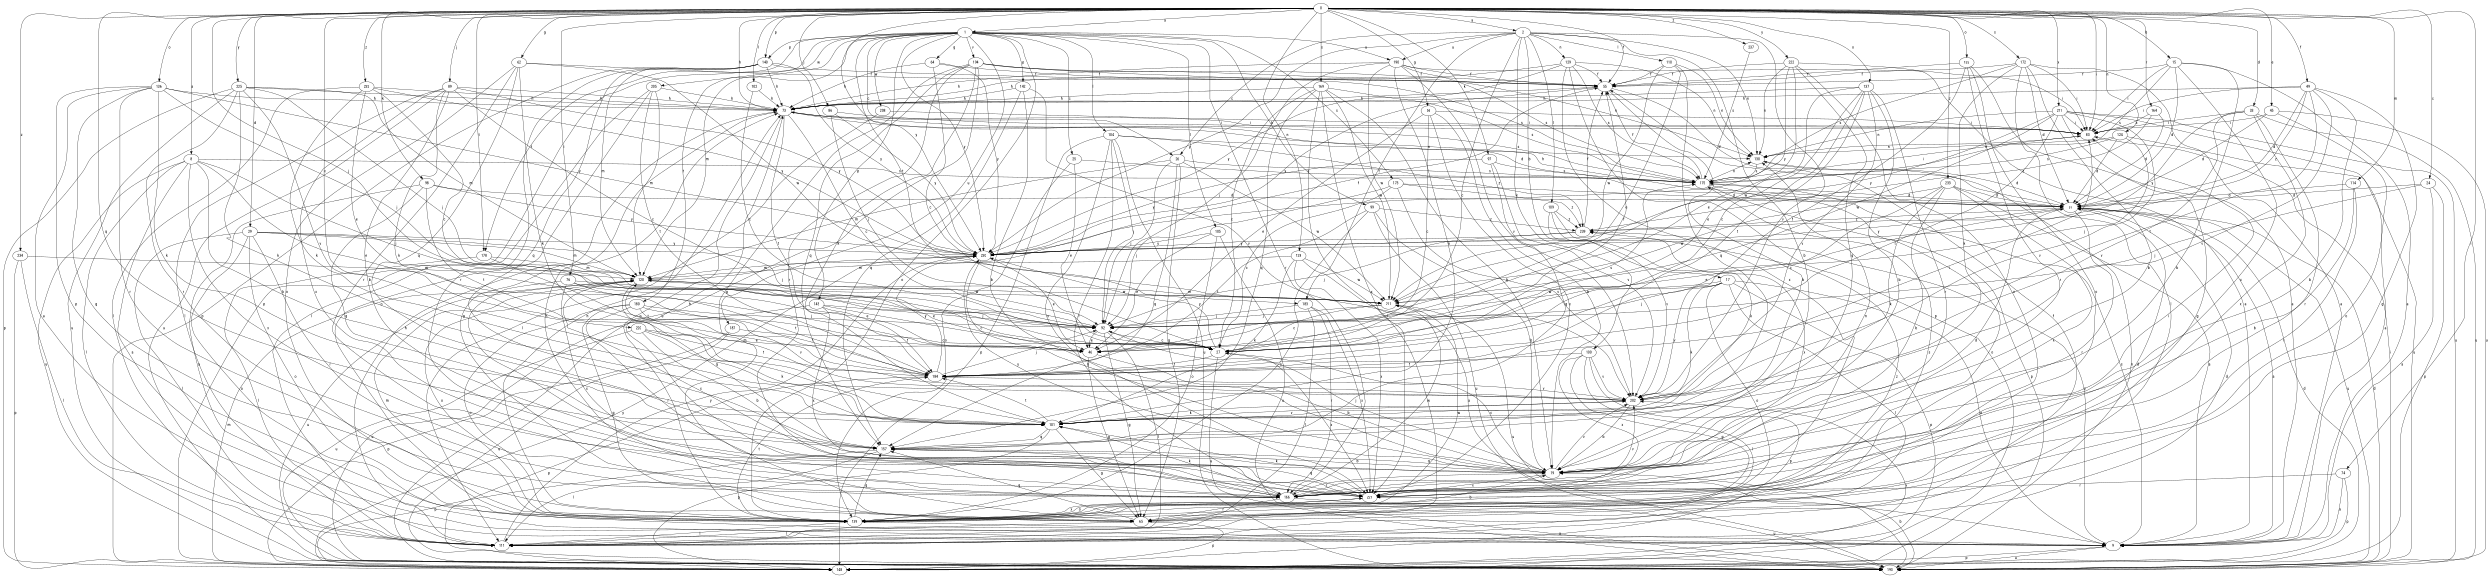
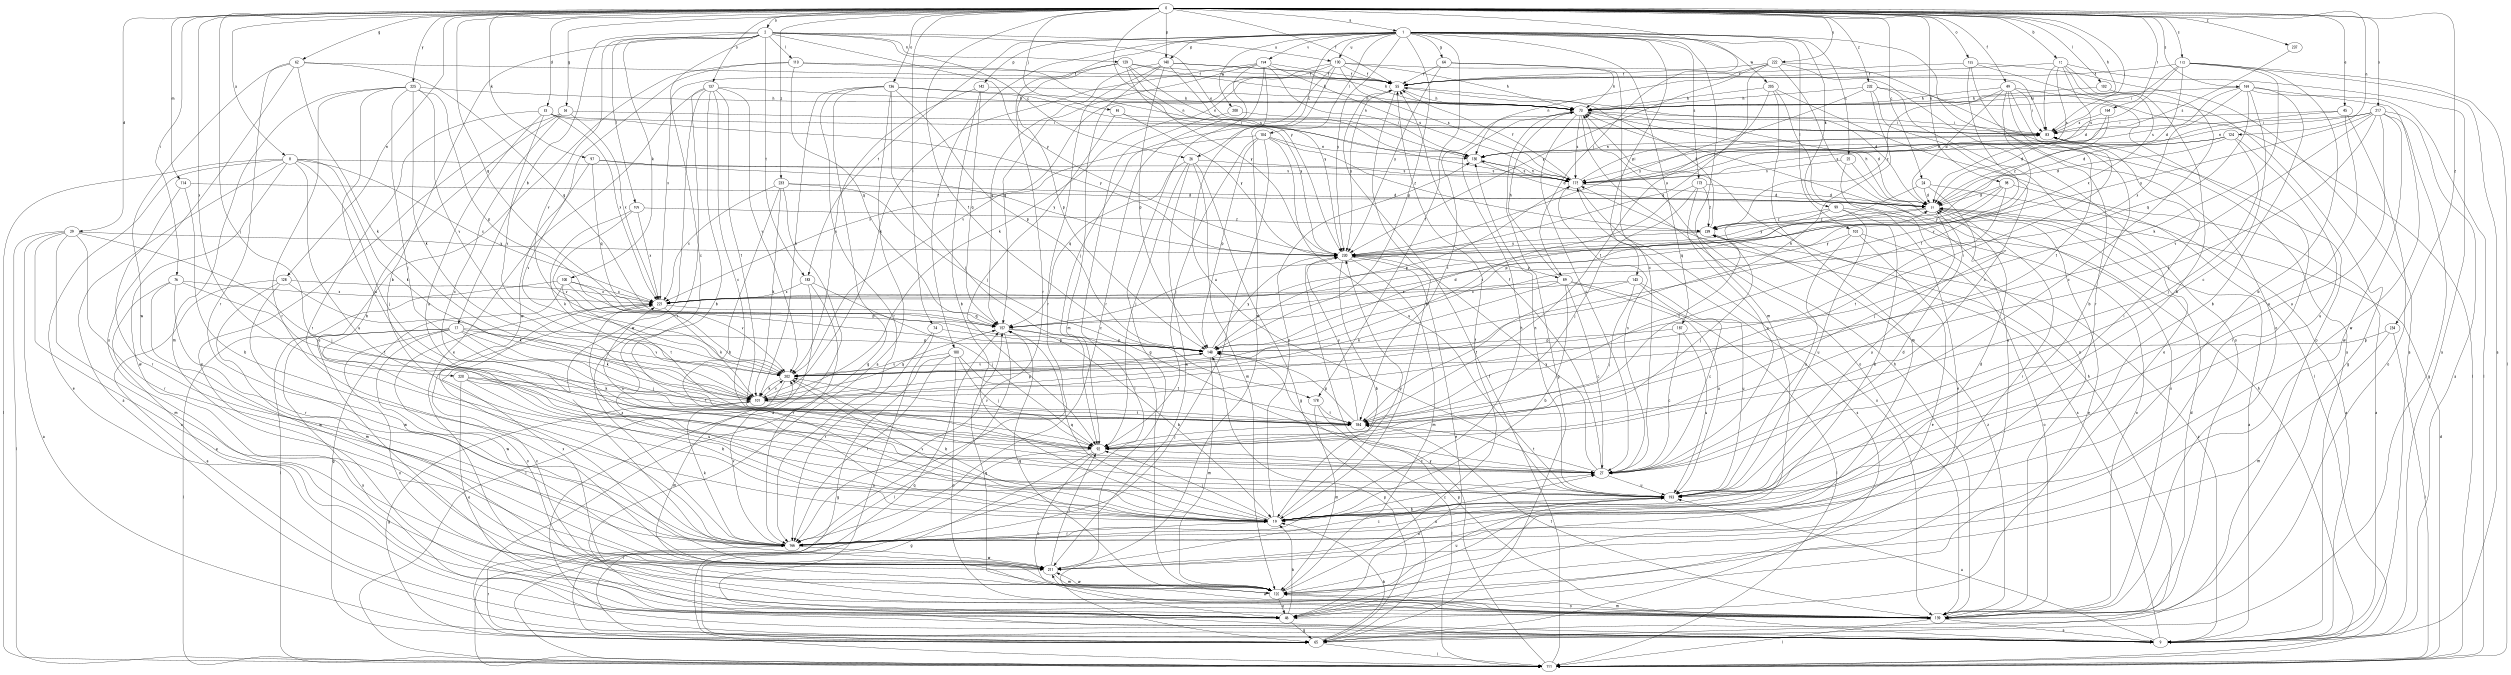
  strict digraph {
    fontname="Roboto Condensed"
    node [fontname="Roboto Condensed"]
    edge [fontname="Roboto Condensed"]
    0
    1
    2
    8
    15
    24
    29
    33
    45
    49
    55
    56
    62
    73
    74
    76
    83
    86
    89
    92
    97
    98
    102
    114
    124
    128
    132
    136
    137
    140
    157
    164
    169
    172
    178
    217
    220
    222
    225
    230
    232
    233
    234
    237
    25
    26
    64
    99
    104
    105
    120
    139
    142
    143
    148
    166
    173
    180
    183
    187
    190
    194
    205
    208
    17
    19
    27
    100
    109
    110
    129
    130
    202
    9
    46
    101
    111
    175
    193
    221
    37
    239
    65
    184
    211
    0 -> 1 [label=a]
    0 -> 2 [label=a]
    0 -> 8 [label=a]
    0 -> 15 [label=b]
    0 -> 24 [label=c]
    0 -> 29 [label=d]
    0 -> 33 [label=d]
    0 -> 45 [label=e]
    0 -> 49 [label=f]
    0 -> 55 [label=f]
    0 -> 56 [label=g]
    0 -> 62 [label=g]
    0 -> 73 [label=h]
    0 -> 74 [label=i]
    0 -> 76 [label=i]
    0 -> 83 [label=i]
    0 -> 86 [label=j]
    0 -> 89 [label=j]
    0 -> 92 [label=j]
    0 -> 97 [label=k]
    0 -> 98 [label=k]
    0 -> 102 [label=l]
    0 -> 114 [label=m]
    0 -> 124 [label=n]
    0 -> 128 [label=n]
    0 -> 132 [label=o]
    0 -> 136 [label=o]
    0 -> 137 [label=o]
    0 -> 140 [label=p]
    0 -> 157 [label=q]
    0 -> 164 [label=r]
    0 -> 169 [label=s]
    0 -> 172 [label=s]
    0 -> 178 [label=t]
    0 -> 217 [label=x]
    0 -> 220 [label=x]
    0 -> 222 [label=y]
    0 -> 225 [label=y]
    0 -> 230 [label=y]
    0 -> 232 [label=z]
    0 -> 233 [label=z]
    0 -> 234 [label=z]
    0 -> 237 [label=z]
    1 -> 140 [label=p]
    1 -> 178 [label=t]
    1 -> 230 [label=y]
    1 -> 25 [label=c]
    1 -> 26 [label=c]
    1 -> 64 [label=g]
    1 -> 99 [label=k]
    1 -> 104 [label=l]
    1 -> 105 [label=l]
    1 -> 120 [label=m]
    1 -> 139 [label=o]
    1 -> 142 [label=p]
    1 -> 143 [label=p]
    1 -> 148 [label=p]
    1 -> 166 [label=r]
    1 -> 173 [label=s]
    1 -> 180 [label=t]
    1 -> 183 [label=t]
    1 -> 187 [label=u]
    1 -> 190 [label=u]
    1 -> 194 [label=v]
    1 -> 205 [label=w]
    1 -> 208 [label=w]
    2 -> 230 [label=y]
    2 -> 26 [label=c]
    2 -> 183 [label=t]
    2 -> 190 [label=u]
    2 -> 17 [label=b]
    2 -> 19 [label=b]
    2 -> 27 [label=c]
    2 -> 100 [label=k]
    2 -> 109 [label=l]
    2 -> 110 [label=l]
    2 -> 129 [label=n]
    2 -> 130 [label=n]
    2 -> 202 [label=v]
    8 -> 92 [label=j]
    8 -> 9 [label=a]
    8 -> 46 [label=e]
    8 -> 101 [label=k]
    8 -> 111 [label=l]
    8 -> 175 [label=s]
    8 -> 193 [label=u]
    8 -> 221 [label=x]
    15 -> 55 [label=f]
    15 -> 83 [label=i]
    15 -> 19 [label=b]
    15 -> 9 [label=a]
    15 -> 175 [label=s]
    15 -> 221 [label=x]
    15 -> 37 [label=d]
    24 -> 92 [label=j]
    24 -> 148 [label=p]
    24 -> 9 [label=a]
    24 -> 37 [label=d]
    29 -> 92 [label=j]
    29 -> 230 [label=y]
    29 -> 120 [label=m]
    29 -> 139 [label=o]
    29 -> 166 [label=r]
    29 -> 9 [label=a]
    29 -> 111 [label=l]
    33 -> 83 [label=i]
    33 -> 230 [label=y]
    33 -> 166 [label=r]
    33 -> 202 [label=v]
    33 -> 193 [label=u]
    33 -> 221 [label=x]
    45 -> 83 [label=i]
    45 -> 139 [label=o]
    45 -> 193 [label=u]
    45 -> 37 [label=d]
    49 -> 73 [label=h]
    49 -> 83 [label=i]
    49 -> 19 [label=b]
    49 -> 202 [label=v]
    49 -> 37 [label=d]
    49 -> 239 [label=z]
    49 -> 65 [label=g]
    49 -> 184 [label=t]
    55 -> 73 [label=h]
    55 -> 230 [label=y]
    55 -> 19 [label=b]
    55 -> 37 [label=d]
    56 -> 83 [label=i]
    56 -> 19 [label=b]
    56 -> 27 [label=c]
    56 -> 46 [label=e]
    56 -> 221 [label=x]
    62 -> 55 [label=f]
    62 -> 157 [label=q]
    62 -> 139 [label=o]
    62 -> 166 [label=r]
    62 -> 101 [label=k]
    62 -> 211 [label=w]
    73 -> 83 [label=i]
    73 -> 139 [label=o]
    73 -> 27 [label=c]
    73 -> 175 [label=s]
    73 -> 37 [label=d]
    73 -> 65 [label=g]
    73 -> 184 [label=t]
    74 -> 148 [label=p]
    74 -> 166 [label=r]
    74 -> 9 [label=a]
    76 -> 166 [label=r]
    76 -> 46 [label=e]
    76 -> 221 [label=x]
    76 -> 184 [label=t]
    76 -> 211 [label=w]
    83 -> 130 [label=n]
    86 -> 83 [label=i]
    86 -> 92 [label=j]
    86 -> 230 [label=y]
    89 -> 73 [label=h]
-   89 -> 230 [label=y]
+   230 -> 89 [label=y]
    89 -> 19 [label=b]
    89 -> 27 [label=c]
    89 -> 101 [label=k]
    89 -> 111 [label=l]
    89 -> 193 [label=u]
    89 -> 221 [label=x]
    92 -> 27 [label=c]
    92 -> 46 [label=e]
    92 -> 111 [label=l]
    92 -> 65 [label=g]
    97 -> 157 [label=q]
    97 -> 230 [label=y]
    97 -> 202 [label=v]
    97 -> 175 [label=s]
    98 -> 157 [label=q]
    98 -> 230 [label=y]
    98 -> 9 [label=a]
    98 -> 37 [label=d]
    98 -> 184 [label=t]
    102 -> 73 [label=h]
    102 -> 27 [label=c]
    114 -> 166 [label=r]
    114 -> 19 [label=b]
    114 -> 37 [label=d]
    124 -> 92 [label=j]
    124 -> 130 [label=n]
    124 -> 175 [label=s]
    124 -> 193 [label=u]
    124 -> 37 [label=d]
    128 -> 120 [label=m]
    128 -> 9 [label=a]
    128 -> 101 [label=k]
    128 -> 221 [label=x]
    128 -> 211 [label=w]
    132 -> 55 [label=f]
    132 -> 139 [label=o]
    132 -> 166 [label=r]
    132 -> 9 [label=a]
    132 -> 184 [label=t]
    136 -> 73 [label=h]
    136 -> 92 [label=j]
    136 -> 230 [label=y]
-   136 -> 139 [label=p]
+   136 -> 148 [label=p]
    136 -> 166 [label=r]
    136 -> 9 [label=a]
    136 -> 101 [label=k]
    136 -> 65 [label=g]
    137 -> 73 [label=h]
    137 -> 166 [label=r]
    137 -> 19 [label=b]
    137 -> 27 [label=c]
    137 -> 202 [label=v]
    137 -> 46 [label=e]
    137 -> 184 [label=t]
    137 -> 211 [label=w]
    140 -> 55 [label=f]
    140 -> 73 [label=h]
    140 -> 157 [label=q]
    140 -> 230 [label=y]
    140 -> 120 [label=m]
    140 -> 148 [label=p]
    140 -> 166 [label=r]
    157 -> 148 [label=p]
    157 -> 19 [label=b]
    157 -> 111 [label=l]
    164 -> 83 [label=x]
    164 -> 37 [label=d]
    164 -> 239 [label=z]
    169 -> 73 [label=h]
    169 -> 157 [label=q]
    169 -> 19 [label=b]
    169 -> 27 [label=c]
    169 -> 111 [label=l]
    169 -> 175 [label=s]
    169 -> 221 [label=x]
    169 -> 211 [label=w]
    172 -> 55 [label=f]
    172 -> 83 [label=i]
    172 -> 19 [label=b]
    172 -> 9 [label=a]
    172 -> 101 [label=k]
    172 -> 111 [label=l]
    172 -> 175 [label=s]
    172 -> 37 [label=d]
    178 -> 120 [label=m]
    178 -> 111 [label=l]
    178 -> 184 [label=t]
    217 -> 83 [label=i]
    217 -> 230 [label=y]
    217 -> 130 [label=n]
    217 -> 202 [label=v]
    217 -> 9 [label=a]
    217 -> 193 [label=u]
    217 -> 65 [label=g]
    217 -> 184 [label=t]
    217 -> 211 [label=w]
    220 -> 19 [label=b]
    220 -> 46 [label=e]
    220 -> 101 [label=k]
    220 -> 193 [label=u]
    220 -> 184 [label=t]
    222 -> 55 [label=f]
    222 -> 157 [label=q]
    222 -> 230 [label=y]
    222 -> 139 [label=o]
    222 -> 130 [label=n]
    222 -> 9 [label=a]
    222 -> 46 [label=e]
    225 -> 73 [label=h]
    225 -> 92 [label=j]
    225 -> 120 [label=m]
    225 -> 148 [label=p]
    225 -> 166 [label=r]
    225 -> 202 [label=v]
    225 -> 101 [label=k]
    225 -> 193 [label=u]
    230 -> 120 [label=m]
    230 -> 19 [label=b]
    230 -> 46 [label=e]
    232 -> 73 [label=h]
    232 -> 230 [label=y]
    232 -> 27 [label=c]
    232 -> 46 [label=e]
    232 -> 101 [label=k]
    232 -> 111 [label=l]
    233 -> 19 [label=b]
    233 -> 27 [label=c]
    233 -> 9 [label=a]
    233 -> 101 [label=k]
    233 -> 221 [label=x]
    233 -> 37 [label=d]
-   233 -> 211 [label=w]
+   8 -> 211 [label=w]
    234 -> 120 [label=m]
    234 -> 148 [label=p]
    234 -> 111 [label=l]
    237 -> 175 [label=s]
    25 -> 139 [label=o]
    25 -> 46 [label=e]
    25 -> 175 [label=s]
    26 -> 92 [label=j]
    26 -> 157 [label=q]
    26 -> 120 [label=m]
    26 -> 175 [label=s]
    26 -> 65 [label=g]
    26 -> 211 [label=w]
    64 -> 55 [label=f]
    64 -> 73 [label=h]
    64 -> 230 [label=y]
    64 -> 27 [label=c]
    99 -> 139 [label=o]
    99 -> 19 [label=b]
    99 -> 193 [label=u]
    99 -> 239 [label=z]
    99 -> 184 [label=t]
    104 -> 92 [label=j]
    104 -> 148 [label=p]
    104 -> 166 [label=r]
    104 -> 130 [label=n]
    104 -> 193 [label=u]
    104 -> 221 [label=x]
    104 -> 239 [label=z]
    105 -> 230 [label=y]
    105 -> 139 [label=o]
    105 -> 46 [label=e]
    105 -> 193 [label=u]
    120 -> 55 [label=f]
    120 -> 157 [label=q]
    120 -> 139 [label=o]
    120 -> 46 [label=e]
    120 -> 193 [label=u]
    120 -> 221 [label=x]
    120 -> 211 [label=w]
    139 -> 73 [label=h]
    139 -> 157 [label=q]
    139 -> 120 [label=m]
    139 -> 9 [label=a]
    139 -> 111 [label=l]
    139 -> 221 [label=x]
    139 -> 37 [label=d]
    139 -> 239 [label=z]
    139 -> 184 [label=t]
    139 -> 211 [label=w]
    142 -> 73 [label=h]
    142 -> 157 [label=q]
    142 -> 19 [label=b]
    142 -> 202 [label=v]
    143 -> 92 [label=j]
    143 -> 27 [label=c]
    143 -> 193 [label=u]
    143 -> 221 [label=x]
    143 -> 184 [label=t]
    148 -> 230 [label=y]
    148 -> 120 [label=m]
    148 -> 202 [label=v]
    148 -> 37 [label=d]
    166 -> 73 [label=h]
    166 -> 83 [label=i]
    166 -> 202 [label=v]
    166 -> 101 [label=k]
    166 -> 193 [label=u]
    166 -> 65 [label=r]
    166 -> 211 [label=w]
    173 -> 92 [label=j]
    173 -> 27 [label=c]
    173 -> 202 [label=v]
    173 -> 37 [label=d]
    173 -> 239 [label=z]
    180 -> 92 [label=j]
    180 -> 139 [label=o]
    180 -> 166 [label=r]
    180 -> 202 [label=v]
    180 -> 65 [label=g]
    180 -> 184 [label=t]
    183 -> 92 [label=j]
    183 -> 166 [label=r]
    183 -> 111 [label=l]
    183 -> 221 [label=x]
    187 -> 148 [label=p]
    187 -> 27 [label=c]
    187 -> 193 [label=u]
    190 -> 55 [label=f]
    190 -> 73 [label=h]
    190 -> 83 [label=i]
    190 -> 92 [label=j]
    190 -> 202 [label=v]
    190 -> 101 [label=k]
    190 -> 175 [label=s]
    190 -> 211 [label=w]
    194 -> 55 [label=f]
    194 -> 157 [label=q]
    194 -> 166 [label=r]
    194 -> 130 [label=n]
    194 -> 101 [label=k]
    194 -> 175 [label=s]
    194 -> 193 [label=u]
    194 -> 65 [label=g]
    205 -> 73 [label=h]
    205 -> 120 [label=m]
    205 -> 139 [label=o]
    205 -> 111 [label=l]
    205 -> 184 [label=t]
    208 -> 83 [label=i]
    208 -> 111 [label=l]
    17 -> 92 [label=j]
    17 -> 139 [label=o]
    17 -> 148 [label=p]
    17 -> 202 [label=v]
    17 -> 9 [label=a]
    17 -> 101 [label=k]
    17 -> 111 [label=l]
    17 -> 211 [label=w]
    19 -> 92 [label=j]
    19 -> 157 [label=q]
    19 -> 230 [label=y]
    19 -> 166 [label=r]
    19 -> 27 [label=c]
    19 -> 130 [label=n]
    19 -> 202 [label=v]
    19 -> 221 [label=x]
    19 -> 37 [label=d]
    27 -> 55 [label=f]
    27 -> 230 [label=y]
    27 -> 175 [label=s]
    27 -> 193 [label=u]
    27 -> 221 [label=x]
    27 -> 184 [label=t]
    100 -> 148 [label=p]
    100 -> 202 [label=v]
    100 -> 111 [label=l]
    100 -> 221 [label=x]
    100 -> 65 [label=g]
    100 -> 184 [label=t]
    109 -> 202 [label=v]
    109 -> 101 [label=k]
    109 -> 221 [label=x]
    109 -> 239 [label=z]
    110 -> 55 [label=f]
    110 -> 157 [label=q]
    110 -> 130 [label=n]
    110 -> 46 [label=e]
    110 -> 211 [label=w]
    129 -> 55 [label=f]
    129 -> 73 [label=h]
    129 -> 230 [label=y]
    129 -> 148 [label=p]
    129 -> 130 [label=n]
    129 -> 175 [label=s]
    129 -> 221 [label=x]
    130 -> 175 [label=s]
    130 -> 37 [label=d]
    202 -> 83 [label=i]
    202 -> 120 [label=m]
    202 -> 19 [label=b]
    202 -> 101 [label=k]
    9 -> 148 [label=p]
    9 -> 175 [label=s]
    9 -> 193 [label=u]
    9 -> 239 [label=z]
    46 -> 19 [label=b]
    46 -> 65 [label=g]
    101 -> 157 [label=q]
    101 -> 148 [label=p]
    101 -> 202 [label=v]
    101 -> 65 [label=g]
    101 -> 184 [label=t]
    111 -> 55 [label=f]
    111 -> 73 [label=h]
    111 -> 230 [label=y]
    111 -> 37 [label=d]
    175 -> 55 [label=f]
    175 -> 83 [label=i]
    175 -> 139 [label=o]
    175 -> 148 [label=p]
    175 -> 130 [label=n]
    175 -> 37 [label=d]
    193 -> 83 [label=i]
    193 -> 19 [label=b]
    193 -> 130 [label=n]
    193 -> 37 [label=d]
    221 -> 157 [label=q]
    221 -> 139 [label=o]
    221 -> 101 [label=k]
    37 -> 73 [label=h]
    37 -> 230 [label=y]
    37 -> 166 [label=r]
    37 -> 9 [label=a]
    37 -> 46 [label=e]
    37 -> 193 [label=u]
    37 -> 239 [label=z]
    239 -> 55 [label=f]
    239 -> 92 [label=j]
    239 -> 230 [label=y]
    65 -> 73 [label=h]
    65 -> 157 [label=q]
    65 -> 148 [label=p]
    65 -> 19 [label=b]
    65 -> 111 [label=l]
    65 -> 175 [label=s]
    184 -> 92 [label=j]
    184 -> 230 [label=y]
    184 -> 148 [label=p]
    184 -> 202 [label=v]
    211 -> 92 [label=j]
    211 -> 120 [label=m]
    211 -> 27 [label=c]
    211 -> 193 [label=u]
  }
